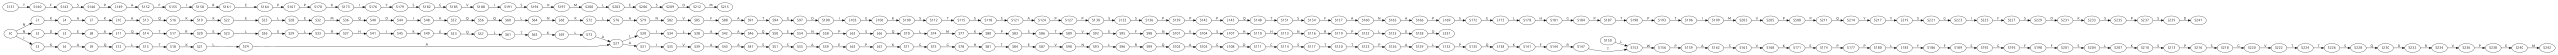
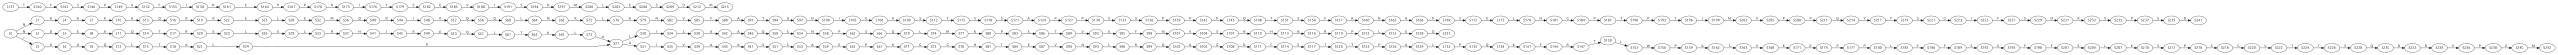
  strict digraph {
    fontname=Ubuntu
    rankdir=LR
    node [fontname=Ubuntu]
    edge [fontname=Ubuntu]
    S0
    S1
    S2
    S3
    S4
    S5
    S6
    S7
    S8
    S9
    S10
    S11
    S12
    S13
    S14
    S15
    S16
    S17
    S18
    S19
    S20
    S21
    S22
    S23
    S24
    S25
    S26
    S27
    S28
    S29
    S30
    S31
    S32
    S33
    S34
    S35
    S36
    S37
    S38
    S39
    S40
    S41
    S42
    S43
    S44
    S45
    S46
    S47
    S48
    S49
    S50
    S51
    S52
    S53
    S54
    S55
    S56
    S57
    S58
    S59
    S60
    S61
    S62
    S63
    S64
    S65
    S66
    S67
    S68
    S69
    S70
    S71
    S72
    S73
    S74
    S75
    S76
    S77
    S78
    S79
    S80
    S81
    S82
    S83
    S84
    S85
    S86
    S87
    S88
    S89
    S90
    S91
    S92
    S93
    S94
    S95
    S96
    S97
    S98
    S99
    S100
    S101
    S102
    S103
    S104
    S105
    S106
    S107
    S108
    S109
    S110
    S111
    S112
    S113
    S114
    S115
    S116
    S117
    S118
    S119
    S120
    S121
    S122
    S123
    S124
    S125
    S126
    S127
    S128
    S129
    S130
    n132 [label=S331]
    S132
    S133
    S135
    S136
    S138
    S139
    S137
    S140
    S141
    S142
    S143
    S144
    S145
    S146
    S147
    S148
    S149
    S150
    S151
    S152
    S153
    S154
    S155
    S156
    S157
    S158
    S159
    S160
    S161
    S162
    S163
    S164
    S165
    S166
    S167
    S168
    S169
    S170
    S171
    S172
    S173
    S174
    S175
    S176
    S177
    S178
    S179
    S180
    S181
    S182
    S183
    S184
    S185
    S186
    S187
    S188
    S189
    S190
    S191
    S192
    S193
    S194
    S195
    S196
    S197
    S198
    S199
    S200
    S201
    S202
    S203
    S204
    S205
    S206
    S207
    n208 [label=S508]
    S209
    S210
    S211
    S212
    S213
    S214
    S215
    S216
    S217
    S218
    S219
    S220
    S221
    S222
    S223
    S224
    S225
    S226
    S227
    S228
    S229
    S230
    S231
    S232
    S233
    S234
    S235
    S236
    S237
    S238
    S239
    S240
    S241
    S242
    S0 -> S1 [label=N]
    S0 -> S2 [label=N]
    S0 -> S3 [label=I]
    S1 -> S4 [label=K]
    S2 -> S5 [label=D]
    S3 -> S6 [label=K]
    S4 -> S7 [label=A]
    S5 -> S8 [label=E]
    S6 -> S9 [label=A]
    S7 -> S10 [label=K]
    S8 -> S11 [label=A]
    S9 -> S12 [label=Q]
    S10 -> S13 [label=A]
    S11 -> S14 [label=Q]
    S12 -> S15 [label=L]
    S13 -> S16 [label=Q]
    S14 -> S17 [label=T]
    S15 -> S18 [label=T]
    S16 -> S19 [label=K]
    S17 -> S20 [label=R]
    S18 -> S21 [label=K]
    S19 -> S22 [label=K]
    S20 -> S23 [label=E]
    S21 -> S24 [label=L]
    S22 -> S25 [label=E]
    S23 -> S26 [label=L]
    S24 -> S27 [label=A]
    S25 -> S28 [label=L]
    S26 -> S29 [label=E]
    S27 -> S30 [label=L]
    S27 -> S31 [label=A]
    S28 -> S32 [label=E]
    S29 -> S33 [label=L]
    S30 -> S34 [label=I]
    S31 -> S35 [label=I]
    S32 -> S36 [label=M]
    S33 -> S37 [label=R]
    S34 -> S38 [label=L]
    S35 -> S39 [label=V]
    S36 -> S40 [label=Q]
    S37 -> S41 [label=H]
    S38 -> S42 [label=A]
    S39 -> S43 [label=A]
    S40 -> S44 [label=D]
    S41 -> S45 [label=I]
    S42 -> S46 [label=A]
    S43 -> S47 [label=A]
    S44 -> S48 [label=I]
    S45 -> S49 [label=K]
    S46 -> S50 [label=Q]
    S47 -> S51 [label=S]
    S48 -> S52 [label=K]
    S49 -> S53 [label=E]
    S50 -> S54 [label=S]
    S51 -> S55 [label=S]
    S52 -> S56 [label=Q]
    S53 -> S57 [label=Q]
    S54 -> S58 [label=N]
    S55 -> S59 [label=A]
    S56 -> S60 [label=Q]
    S57 -> S61 [label=L]
    S58 -> S62 [label=P]
    S59 -> S63 [label=E]
    S60 -> S64 [label=L]
    S61 -> S65 [label=T]
    S62 -> S66 [label=S]
    S63 -> S67 [label=P]
    S64 -> S68 [label=N]
    S65 -> S69 [label=K]
    S66 -> S70 [label=Q]
    S67 -> S71 [label=K]
    S68 -> S72 [label=K]
    S69 -> S73 [label=L]
    S70 -> S74 [label=L]
    S71 -> S75 [label=G]
    S72 -> S76 [label=L]
    S73 -> S27 [label=A]
    S74 -> S77 [label=M]
    S75 -> S78 [label=G]
    S76 -> S79 [label=A]
    S77 -> S80 [label=K]
    S78 -> S81 [label=H]
    S79 -> S82 [label=N]
    S80 -> S83 [label=P]
    S81 -> S84 [label=T]
    S82 -> S85 [label=V]
    S83 -> S86 [label=S]
    S84 -> S87 [label=E]
    S85 -> S88 [label=F]
    S86 -> S89 [label=T]
    S87 -> S90 [label=V]
    S88 -> S91 [label=A]
    S89 -> S92 [label=V]
    S90 -> S93 [label=N]
    S91 -> S94 [label=T]
    S92 -> S95 [label=E]
    S93 -> S96 [label=L]
    S94 -> S97 [label=G]
    S95 -> S98 [label=F]
    S96 -> S99 [label=R]
    S97 -> S100 [label=D]
    S98 -> S101 [label=N]
    S99 -> S102 [label=Q]
    S100 -> S103 [label=I]
    S101 -> S104 [label=V]
    S102 -> S105 [label=A]
    S103 -> S106 [label=G]
    S104 -> S107 [label=S]
    S105 -> S108 [label=G]
    S106 -> S109 [label=K]
    S107 -> S110 [label=H]
    S108 -> S111 [label=D]
    S109 -> S112 [label=S]
    S110 -> S113 [label=H]
    S111 -> S114 [label=C]
    S112 -> S115 [label=T]
    S113 -> S116 [label=N]
    S114 -> S117 [label=S]
    S115 -> S118 [label=S]
    S116 -> S119 [label=R]
    S117 -> S120 [label=T]
    S118 -> S121 [label=S]
    S119 -> S122 [label=P]
    S120 -> S123 [label=T]
    S121 -> S124 [label=A]
    S122 -> S125 [label=L]
    S123 -> S126 [label=P]
    S124 -> S127 [label=P]
    S125 -> S128 [label=E]
    S126 -> S129 [label=A]
    S127 -> S130 [label=P]
    S128 -> n132 [label=D]
    S129 -> S132 [label=L]
    S130 -> S133 [label=S]
    S132 -> S135 [label=P]
    S133 -> S136 [label=S]
    S135 -> S138 [label=Q]
    S136 -> S139 [label=P]
    S138 -> S141 [label=K]
    S139 -> S142 [label=P]
    S137 -> S140 [label=T]
    S140 -> S143 [label=F]
    S141 -> S144 [label=F]
    S142 -> S145 [label=P]
    S143 -> S146 [label=S]
    S144 -> S147 [label=R]
    S145 -> S148 [label=Q]
    S146 -> S149 [label=P]
-   S147 -> S153 [label=T]
+   S147 -> S150 [label=T]
    S148 -> S151 [label=T]
    S149 -> S152 [label=A]
    S150 -> S153 [label=L]
    S151 -> S154 [label=S]
    S152 -> S155 [label=F]
    S153 -> S156 [label=W]
    S154 -> S157 [label=F]
    S155 -> S158 [label=I]
    S156 -> S159 [label=P]
    S157 -> S160 [label=A]
    S158 -> S161 [label=R]
    S159 -> S162 [label=A]
    S160 -> S163 [label=N]
    S161 -> S164 [label=E]
    S162 -> S165 [label=S]
    S163 -> S166 [label=A]
    S164 -> S167 [label=P]
    S165 -> S168 [label=V]
    S166 -> S169 [label=P]
    S167 -> S170 [label=P]
    S168 -> S171 [label=K]
    S169 -> S172 [label=S]
    S170 -> S173 [label=K]
    S171 -> S174 [label=E]
    S172 -> S175 [label=G]
    S173 -> S176 [label=I]
    S174 -> S177 [label=P]
    S175 -> S178 [label=L]
    S176 -> S179 [label=Y]
    S177 -> S180 [label=P]
    S178 -> S181 [label=H]
    S179 -> S182 [label=S]
    S180 -> S183 [label=L]
    S181 -> S184 [label=G]
    S182 -> S185 [label=G]
    S183 -> S186 [label=Y]
    S184 -> S187 [label=P]
    S185 -> S188 [label=V]
    S186 -> S189 [label=F]
    S187 -> S190 [label=T]
    S188 -> S191 [label=I]
    S189 -> S192 [label=S]
    S190 -> S193 [label=P]
    S191 -> S194 [label=S]
    S192 -> S195 [label=G]
    S193 -> S196 [label=T]
    S194 -> S197 [label=H]
    S195 -> S198 [label=F]
    S196 -> S199 [label=I]
    S197 -> S200 [label=M]
    S198 -> S201 [label=F]
    S199 -> S202 [label=M]
    S200 -> S203 [label=L]
    S201 -> S204 [label=S]
    S202 -> S205 [label=V]
    S203 -> S206 [label=E]
    S204 -> S207 [label=L]
    S205 -> n208 [label=P]
    S206 -> S209 [label=S]
    S207 -> S210 [label=K]
    n208 -> S211 [label=P]
    S209 -> S212 [label=D]
    S210 -> S213 [label=S]
    S211 -> S214 [label=Q]
    S212 -> S215 [label=M]
    S213 -> S216 [label=P]
    S214 -> S217 [label=Y]
    S216 -> S218 [label=S]
    S217 -> S219 [label=Y]
    S218 -> S220 [label=G]
    S219 -> S221 [label=S]
    S220 -> S222 [label=V]
    S221 -> S223 [label=G]
    S222 -> S224 [label=T]
    S223 -> S225 [label=I]
    S224 -> S226 [label=T]
    S225 -> S227 [label=F]
    S226 -> S228 [label=S]
    S227 -> S229 [label=S]
    S228 -> S230 [label=Q]
    S229 -> S231 [label=D]
    S230 -> S232 [label=D]
    S231 -> S233 [label=K]
    S232 -> S234 [label=R]
    S233 -> S235 [label=S]
    S234 -> S236 [label=V]
    S235 -> S237 [label=P]
    S236 -> S238 [label=P]
    S237 -> S239 [label=S]
    S238 -> S240 [label=E]
    S239 -> S241 [label=D]
    S240 -> S242 [label=M]
  }
